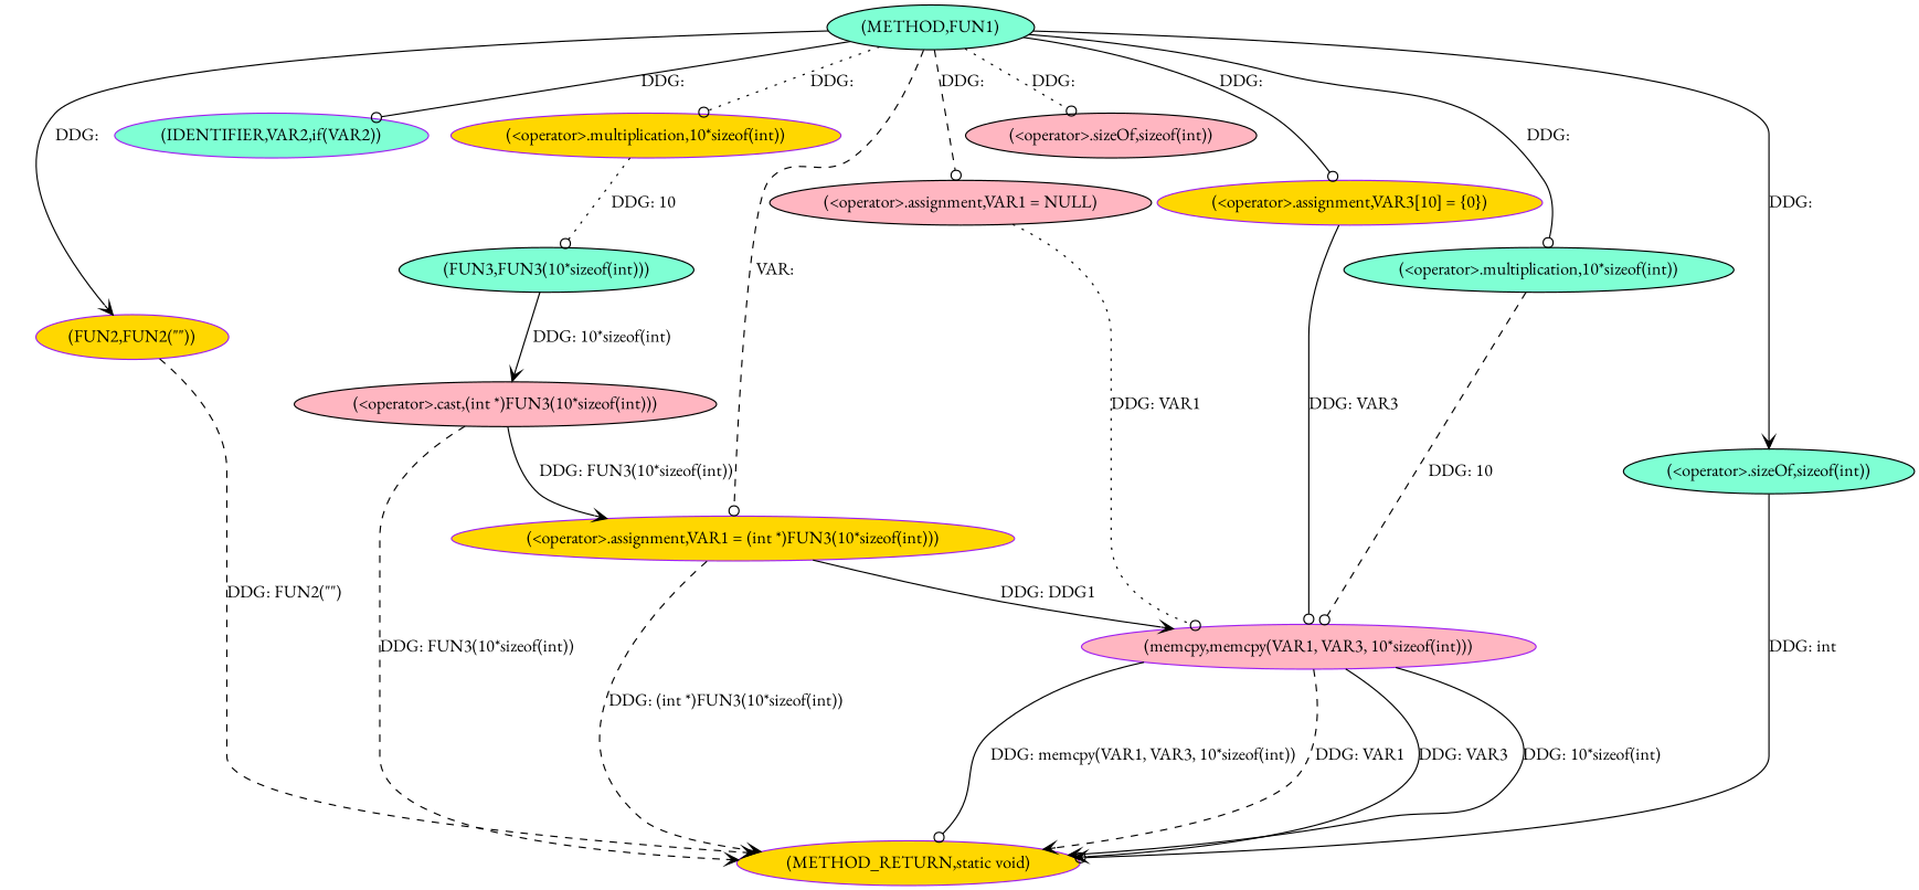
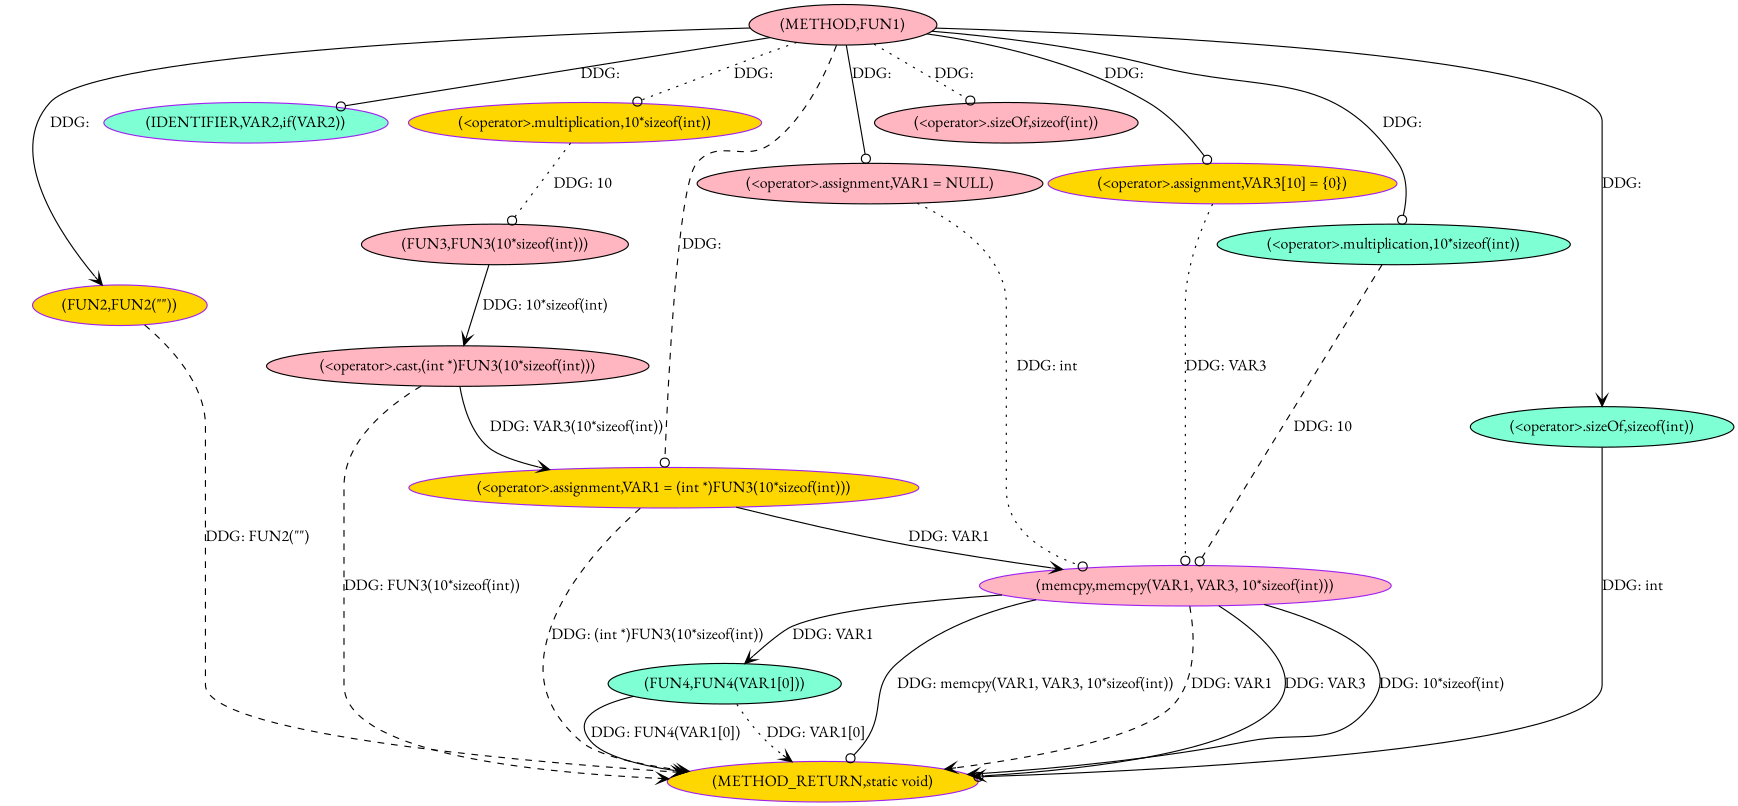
  digraph {
    fontname="EB Garamond"
    node [color=black fillcolor=aquamarine fontname="EB Garamond" style=filled]
    edge [arrowhead=vee fontname="EB Garamond" style=solid]
-   n1 [label="(METHOD,FUN1)"]
+   n1 [fillcolor=lightpink label="(METHOD,FUN1)"]
    n2 [fillcolor=lightpink label="(<operator>.assignment,VAR1 = NULL)"]
    n3 [color=purple label="(IDENTIFIER,VAR2,if(VAR2))"]
    n4 [color=purple fillcolor=gold label="(FUN2,FUN2(\"\"))"]
    n5 [color=purple fillcolor=gold label="(<operator>.assignment,VAR1 = (int *)FUN3(10*sizeof(int)))"]
    n6 [color=purple fillcolor=gold label="(<operator>.multiplication,10*sizeof(int))"]
    n7 [fillcolor=lightpink label="(<operator>.sizeOf,sizeof(int))"]
    n8 [color=purple fillcolor=gold label="(<operator>.assignment,VAR3[10] = {0})"]
    n9 [label="(<operator>.multiplication,10*sizeof(int))"]
    n10 [label="(<operator>.sizeOf,sizeof(int))"]
    n11 [color=purple fillcolor=lightpink label="(memcpy,memcpy(VAR1, VAR3, 10*sizeof(int)))"]
    n12 [color=purple fillcolor=gold label="(METHOD_RETURN,static void)"]
-   n13 [label="(FUN3,FUN3(10*sizeof(int)))"]
+   n13 [fillcolor=lightpink label="(FUN3,FUN3(10*sizeof(int)))"]
+   n14 [label="(FUN4,FUN4(VAR1[0]))"]
    n15 [fillcolor=lightpink label="(<operator>.cast,(int *)FUN3(10*sizeof(int)))"]
-   n1 -> n2 [arrowhead=odot label="DDG: " style=dashed]
+   n1 -> n2 [arrowhead=odot label="DDG: "]
    n1 -> n3 [arrowhead=odot label="DDG: "]
    n1 -> n4 [label="DDG: "]
-   n1 -> n5 [arrowhead=odot label="VAR: " style=dashed]
+   n1 -> n5 [arrowhead=odot label="DDG: " style=dashed]
    n1 -> n6 [arrowhead=odot label="DDG: " style=dotted]
    n1 -> n7 [arrowhead=odot label="DDG: " style=dotted]
    n1 -> n8 [arrowhead=odot label="DDG: "]
    n1 -> n9 [arrowhead=odot label="DDG: "]
    n1 -> n10 [label="DDG: "]
-   n2 -> n11 [arrowhead=odot label="DDG: VAR1" style=dotted]
+   n2 -> n11 [arrowhead=odot label="DDG: int" style=dotted]
    n4 -> n12 [label="DDG: FUN2(\"\")" style=dashed]
-   n5 -> n11 [label="DDG: DDG1"]
+   n5 -> n11 [label="DDG: VAR1"]
    n5 -> n12 [label="DDG: (int *)FUN3(10*sizeof(int))" style=dashed]
    n6 -> n13 [arrowhead=odot label="DDG: 10" style=dotted]
-   n8 -> n11 [arrowhead=odot label="DDG: VAR3"]
+   n8 -> n11 [arrowhead=odot label="DDG: VAR3" style=dotted]
    n9 -> n11 [arrowhead=odot label="DDG: 10" style=dashed]
    n10 -> n12 [arrowhead=odot label="DDG: int"]
    n11 -> n12 [arrowhead=odot label="DDG: memcpy(VAR1, VAR3, 10*sizeof(int))"]
    n11 -> n12 [label="DDG: VAR1" style=dashed]
    n11 -> n12 [label="DDG: VAR3"]
    n11 -> n12 [label="DDG: 10*sizeof(int)"]
+   n11 -> n14 [label="DDG: VAR1"]
    n13 -> n15 [label="DDG: 10*sizeof(int)"]
-   n15 -> n5 [label="DDG: FUN3(10*sizeof(int))"]
+   n14 -> n12 [label="DDG: FUN4(VAR1[0])"]
+   n14 -> n12 [label="DDG: VAR1[0]" style=dotted]
+   n15 -> n5 [label="DDG: VAR3(10*sizeof(int))"]
    n15 -> n12 [label="DDG: FUN3(10*sizeof(int))" style=dashed]
  }
